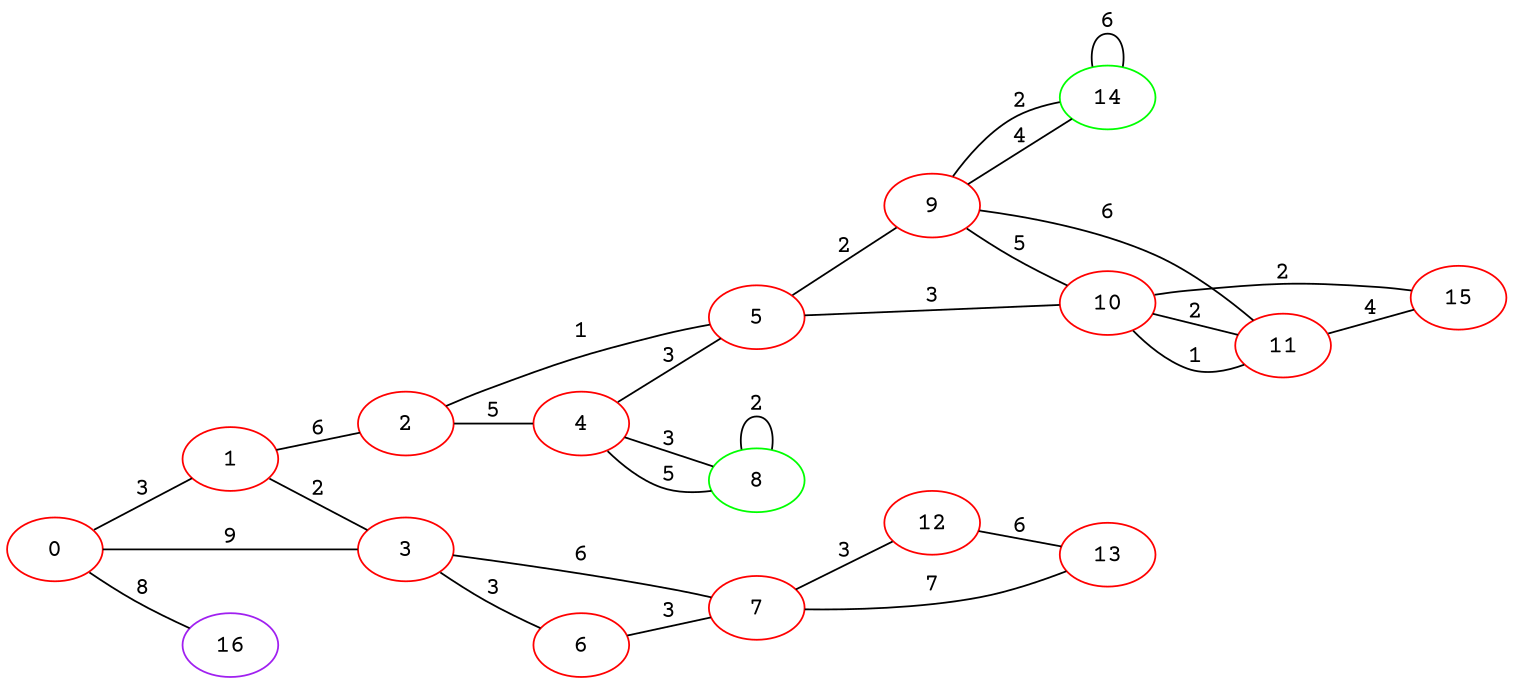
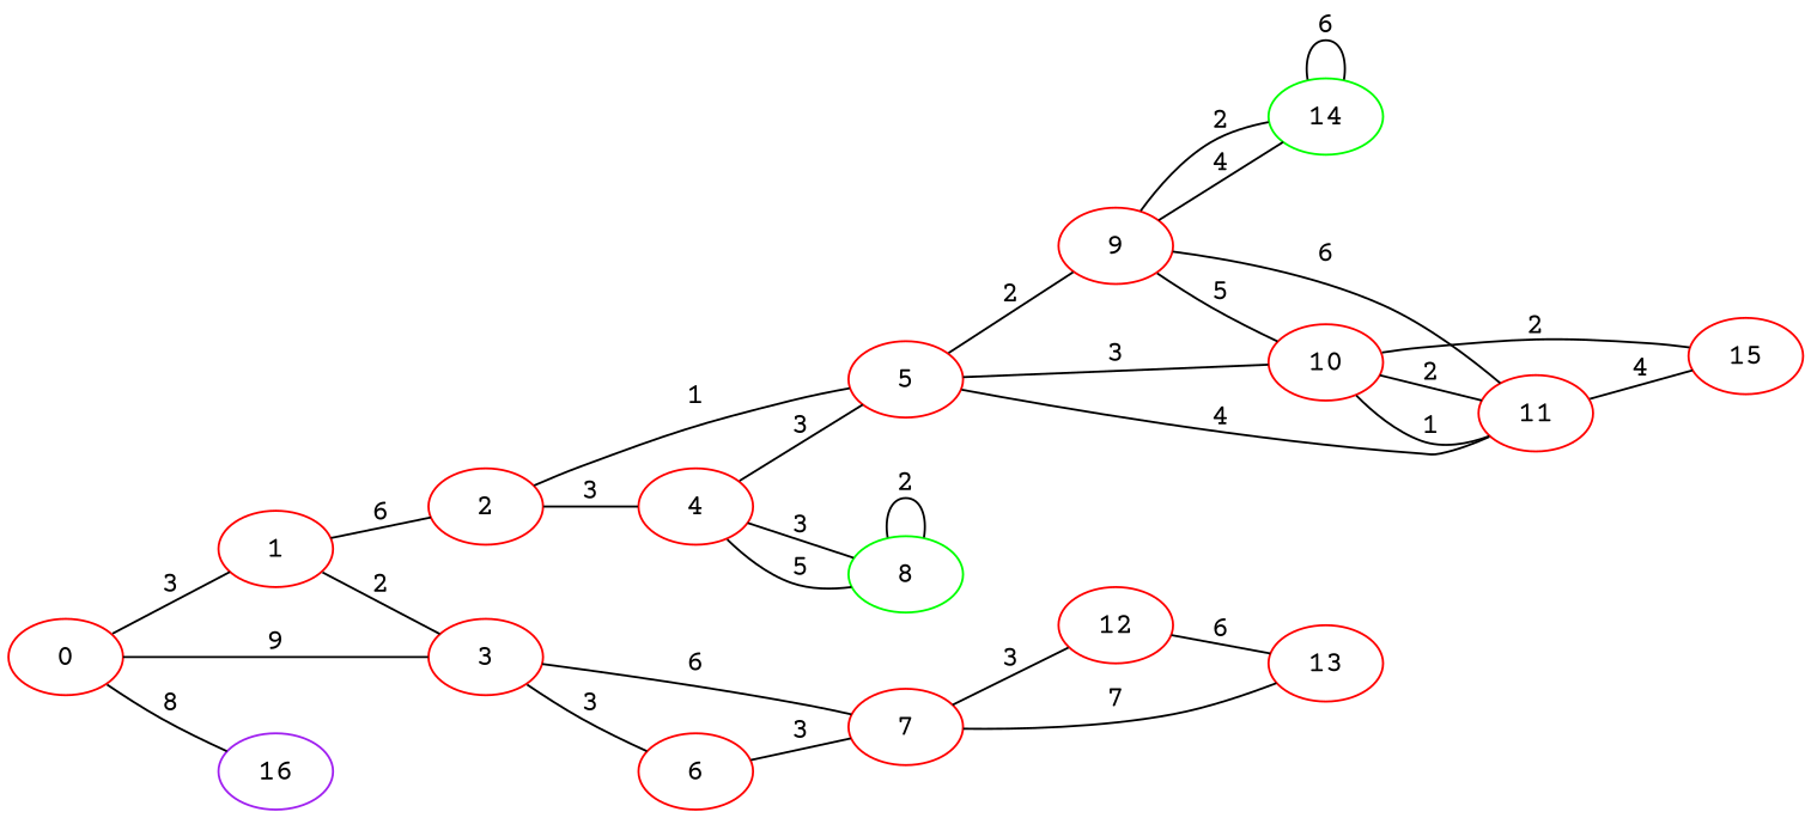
  graph {
    fontname="Courier Prime"
    rankdir=LR
    node [color=red fontname="Courier Prime" weight=1]
    edge [fontname="Courier Prime"]
    0
    1
    3
    16 [color=purple weight=4]
    2
    6
    7
    4
    5
    8 [color=green weight=2]
    9
    10
    11
    12
    13
    14 [color=green weight=2]
    15
    0 -- 1 [label=3]
    0 -- 3 [label=9]
    0 -- 16 [label=8]
    1 -- 3 [label=2]
    1 -- 2 [label=6]
    3 -- 6 [label=3]
    3 -- 7 [label=6]
-   2 -- 4 [label=5]
+   2 -- 4 [label=3]
    2 -- 5 [label=1]
    6 -- 7 [label=3]
    7 -- 12 [label=3]
    7 -- 13 [label=7]
    4 -- 5 [label=3]
    4 -- 8 [label=3]
    4 -- 8 [label=5]
    5 -- 9 [label=2]
    5 -- 10 [label=3]
+   5 -- 11 [label=4]
    8 -- 8 [label=2]
    9 -- 10 [label=5]
    9 -- 11 [label=6]
    9 -- 14 [label=4]
    9 -- 14 [label=2]
    10 -- 11 [label=1]
    10 -- 11 [label=2]
    10 -- 15 [label=2]
    11 -- 15 [label=4]
    12 -- 13 [label=6]
    14 -- 14 [label=6]
  }
